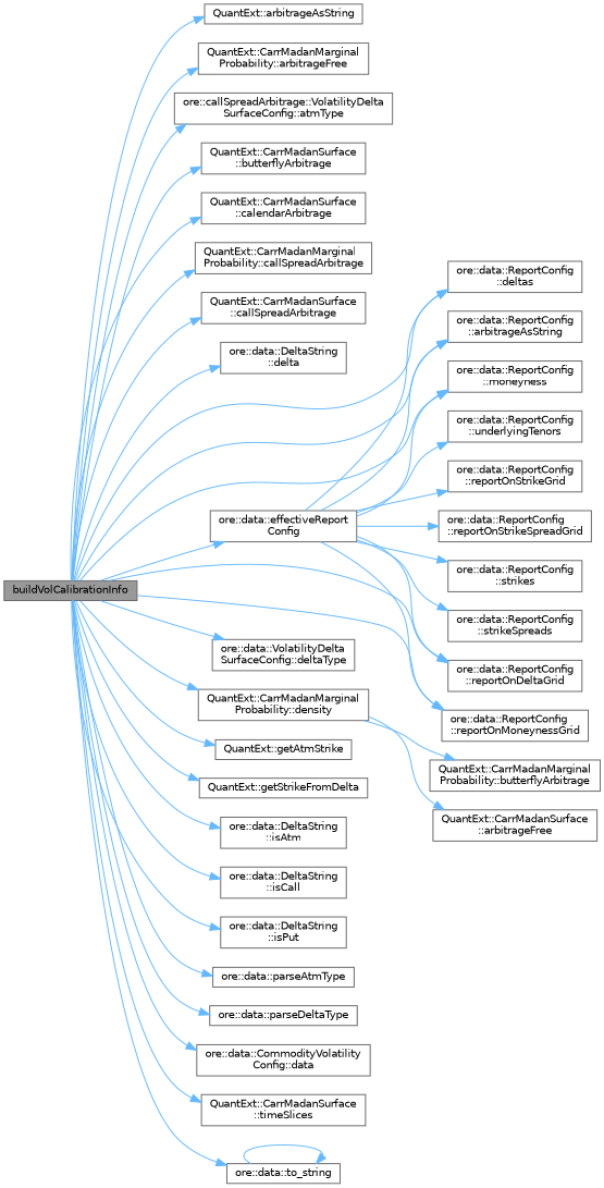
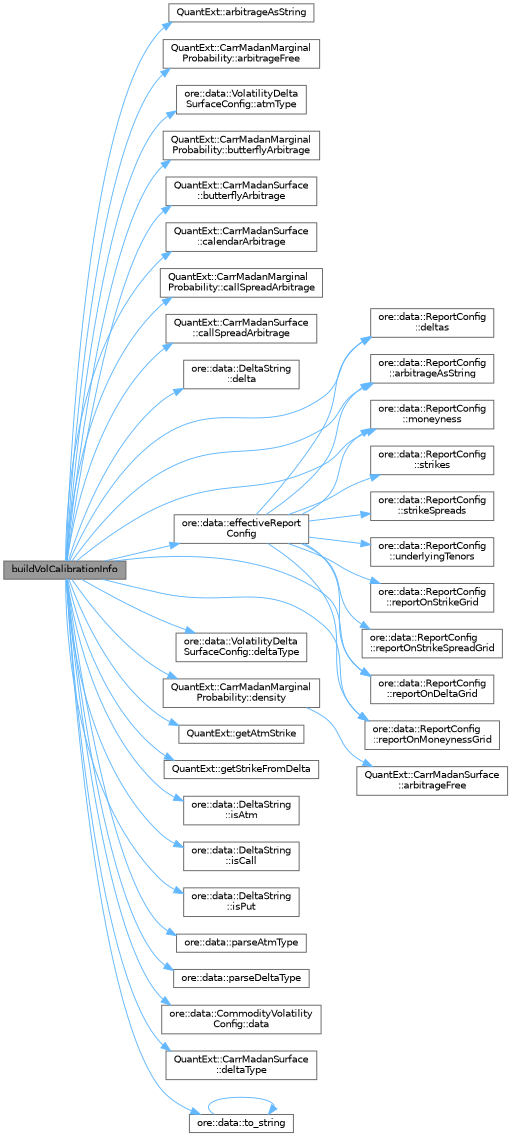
  digraph {
    rankdir=LR
    node [color=grey40 fillcolor=white fontname=Helvetica fontsize=10 shape=box style=filled]
    edge [color=steelblue1 fontname=Helvetica fontsize=10 labelfontname=Helvetica labelfontsize=10 style=solid]
    n1 [color=gray40 fillcolor=grey60 fontcolor=black height=0.2 label=buildVolCalibrationInfo width=0.4]
    n2 [height=0.2 label="QuantExt::arbitrageAsString" width=0.4]
    n3 [height=0.2 label="QuantExt::CarrMadanMarginal\lProbability::arbitrageFree" width=0.4]
-   n4 [height=0.2 label="ore::callSpreadArbitrage::VolatilityDelta\lSurfaceConfig::atmType" width=0.4]
+   n4 [height=0.2 label="ore::data::VolatilityDelta\lSurfaceConfig::atmType" width=0.4]
    n5 [height=0.2 label="QuantExt::CarrMadanMarginal\lProbability::butterflyArbitrage" width=0.4]
    n6 [height=0.2 label="QuantExt::CarrMadanSurface\l::butterflyArbitrage" width=0.4]
    n7 [height=0.2 label="QuantExt::CarrMadanSurface\l::calendarArbitrage" width=0.4]
    n8 [height=0.2 label="QuantExt::CarrMadanMarginal\lProbability::callSpreadArbitrage" width=0.4]
    n9 [height=0.2 label="QuantExt::CarrMadanSurface\l::callSpreadArbitrage" width=0.4]
    n10 [height=0.2 label="ore::data::DeltaString\l::delta" width=0.4]
    n11 [height=0.2 label="ore::data::ReportConfig\l::deltas" width=0.4]
    n12 [height=0.2 label="ore::data::VolatilityDelta\lSurfaceConfig::deltaType" width=0.4]
    n13 [height=0.2 label="QuantExt::CarrMadanMarginal\lProbability::density" width=0.4]
    n14 [height=0.2 label="ore::data::effectiveReport\lConfig" width=0.4]
    n15 [height=0.2 label="ore::data::ReportConfig\l::arbitrageAsString" width=0.4]
    n16 [height=0.2 label="ore::data::ReportConfig\l::moneyness" width=0.4]
    n17 [height=0.2 label="ore::data::ReportConfig\l::reportOnDeltaGrid" width=0.4]
    n18 [height=0.2 label="ore::data::ReportConfig\l::reportOnMoneynessGrid" width=0.4]
    n19 [height=0.2 label="QuantExt::getAtmStrike" width=0.4]
    n20 [height=0.2 label="QuantExt::getStrikeFromDelta" width=0.4]
    n21 [height=0.2 label="ore::data::DeltaString\l::isAtm" width=0.4]
    n22 [height=0.2 label="ore::data::DeltaString\l::isCall" width=0.4]
    n23 [height=0.2 label="ore::data::DeltaString\l::isPut" width=0.4]
    n24 [height=0.2 label="ore::data::parseAtmType" width=0.4]
    n25 [height=0.2 label="ore::data::parseDeltaType" width=0.4]
    n26 [height=0.2 label="ore::data::CommodityVolatility\lConfig::data" width=0.4]
-   n27 [height=0.2 label="QuantExt::CarrMadanSurface\l::timeSlices" width=0.4]
+   n27 [height=0.2 label="QuantExt::CarrMadanSurface\l::deltaType" width=0.4]
    n28 [height=0.2 label="ore::data::to_string" width=0.4]
    n29 [height=0.2 label="QuantExt::CarrMadanSurface\l::arbitrageFree" width=0.4]
    n30 [height=0.2 label="ore::data::ReportConfig\l::reportOnStrikeGrid" width=0.4]
    n31 [height=0.2 label="ore::data::ReportConfig\l::reportOnStrikeSpreadGrid" width=0.4]
    n32 [height=0.2 label="ore::data::ReportConfig\l::strikes" width=0.4]
    n33 [height=0.2 label="ore::data::ReportConfig\l::strikeSpreads" width=0.4]
    n34 [height=0.2 label="ore::data::ReportConfig\l::underlyingTenors" width=0.4]
    n1 -> n2
    n1 -> n3
    n1 -> n4
-   n13 -> n5
+   n1 -> n5
    n1 -> n6
    n1 -> n7
    n1 -> n8
    n1 -> n9
    n1 -> n10
    n1 -> n11
    n1 -> n12
    n1 -> n13
    n1 -> n14
    n1 -> n15
    n1 -> n16
    n1 -> n17
    n1 -> n18
    n1 -> n19
    n1 -> n20
    n1 -> n21
    n1 -> n22
    n1 -> n23
    n1 -> n24
    n1 -> n25
    n1 -> n26
    n1 -> n27
    n1 -> n28
    n13 -> n29
    n14 -> n11
    n14 -> n15
    n14 -> n16
    n14 -> n17
    n14 -> n18
    n14 -> n30
    n14 -> n31
    n14 -> n32
    n14 -> n33
    n14 -> n34
    n28 -> n28
  }
